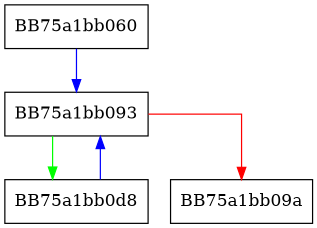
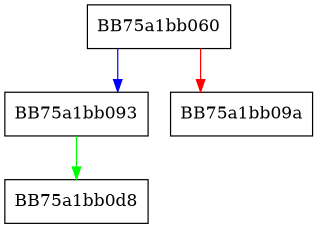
  digraph {
    splines=ortho
    node [shape=box]
    edge [color=blue]
    BB75a1bb060
    BB75a1bb093
    BB75a1bb0d8
    BB75a1bb09a
    BB75a1bb060 -> BB75a1bb093
    BB75a1bb093 -> BB75a1bb0d8 [color=green]
-   BB75a1bb093 -> BB75a1bb09a [color=red]
-   BB75a1bb0d8 -> BB75a1bb093
+   BB75a1bb060 -> BB75a1bb09a [color=red]
  }
